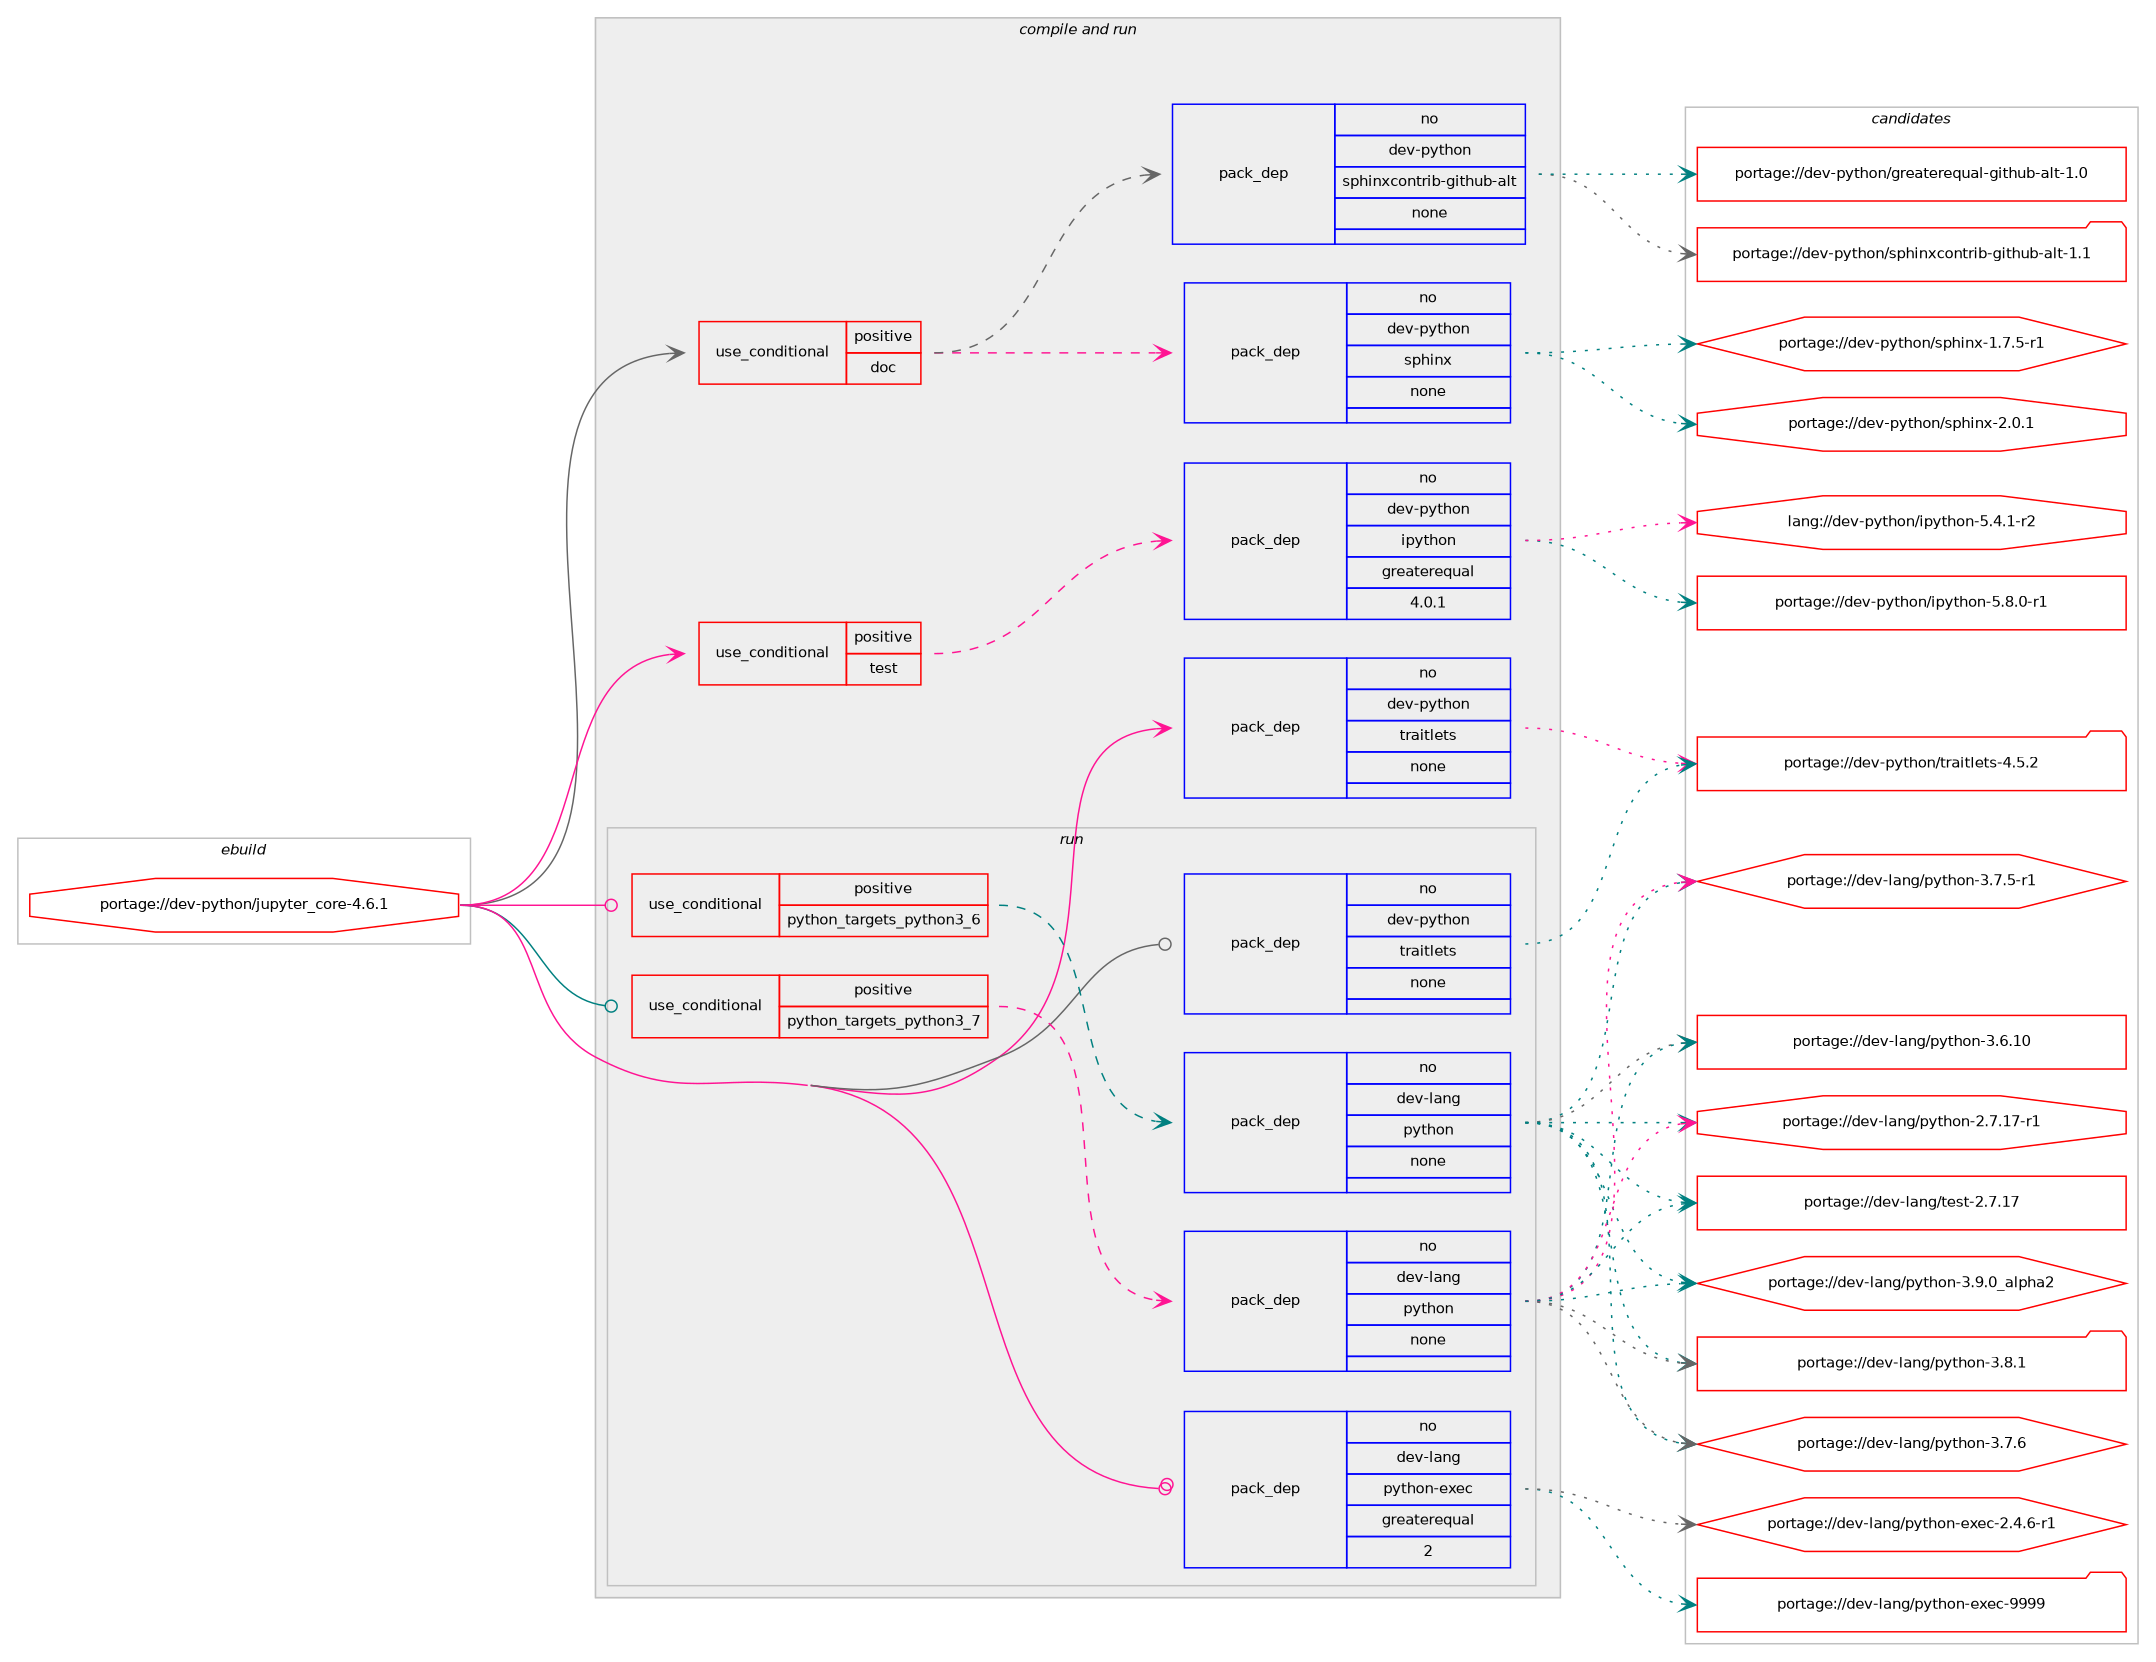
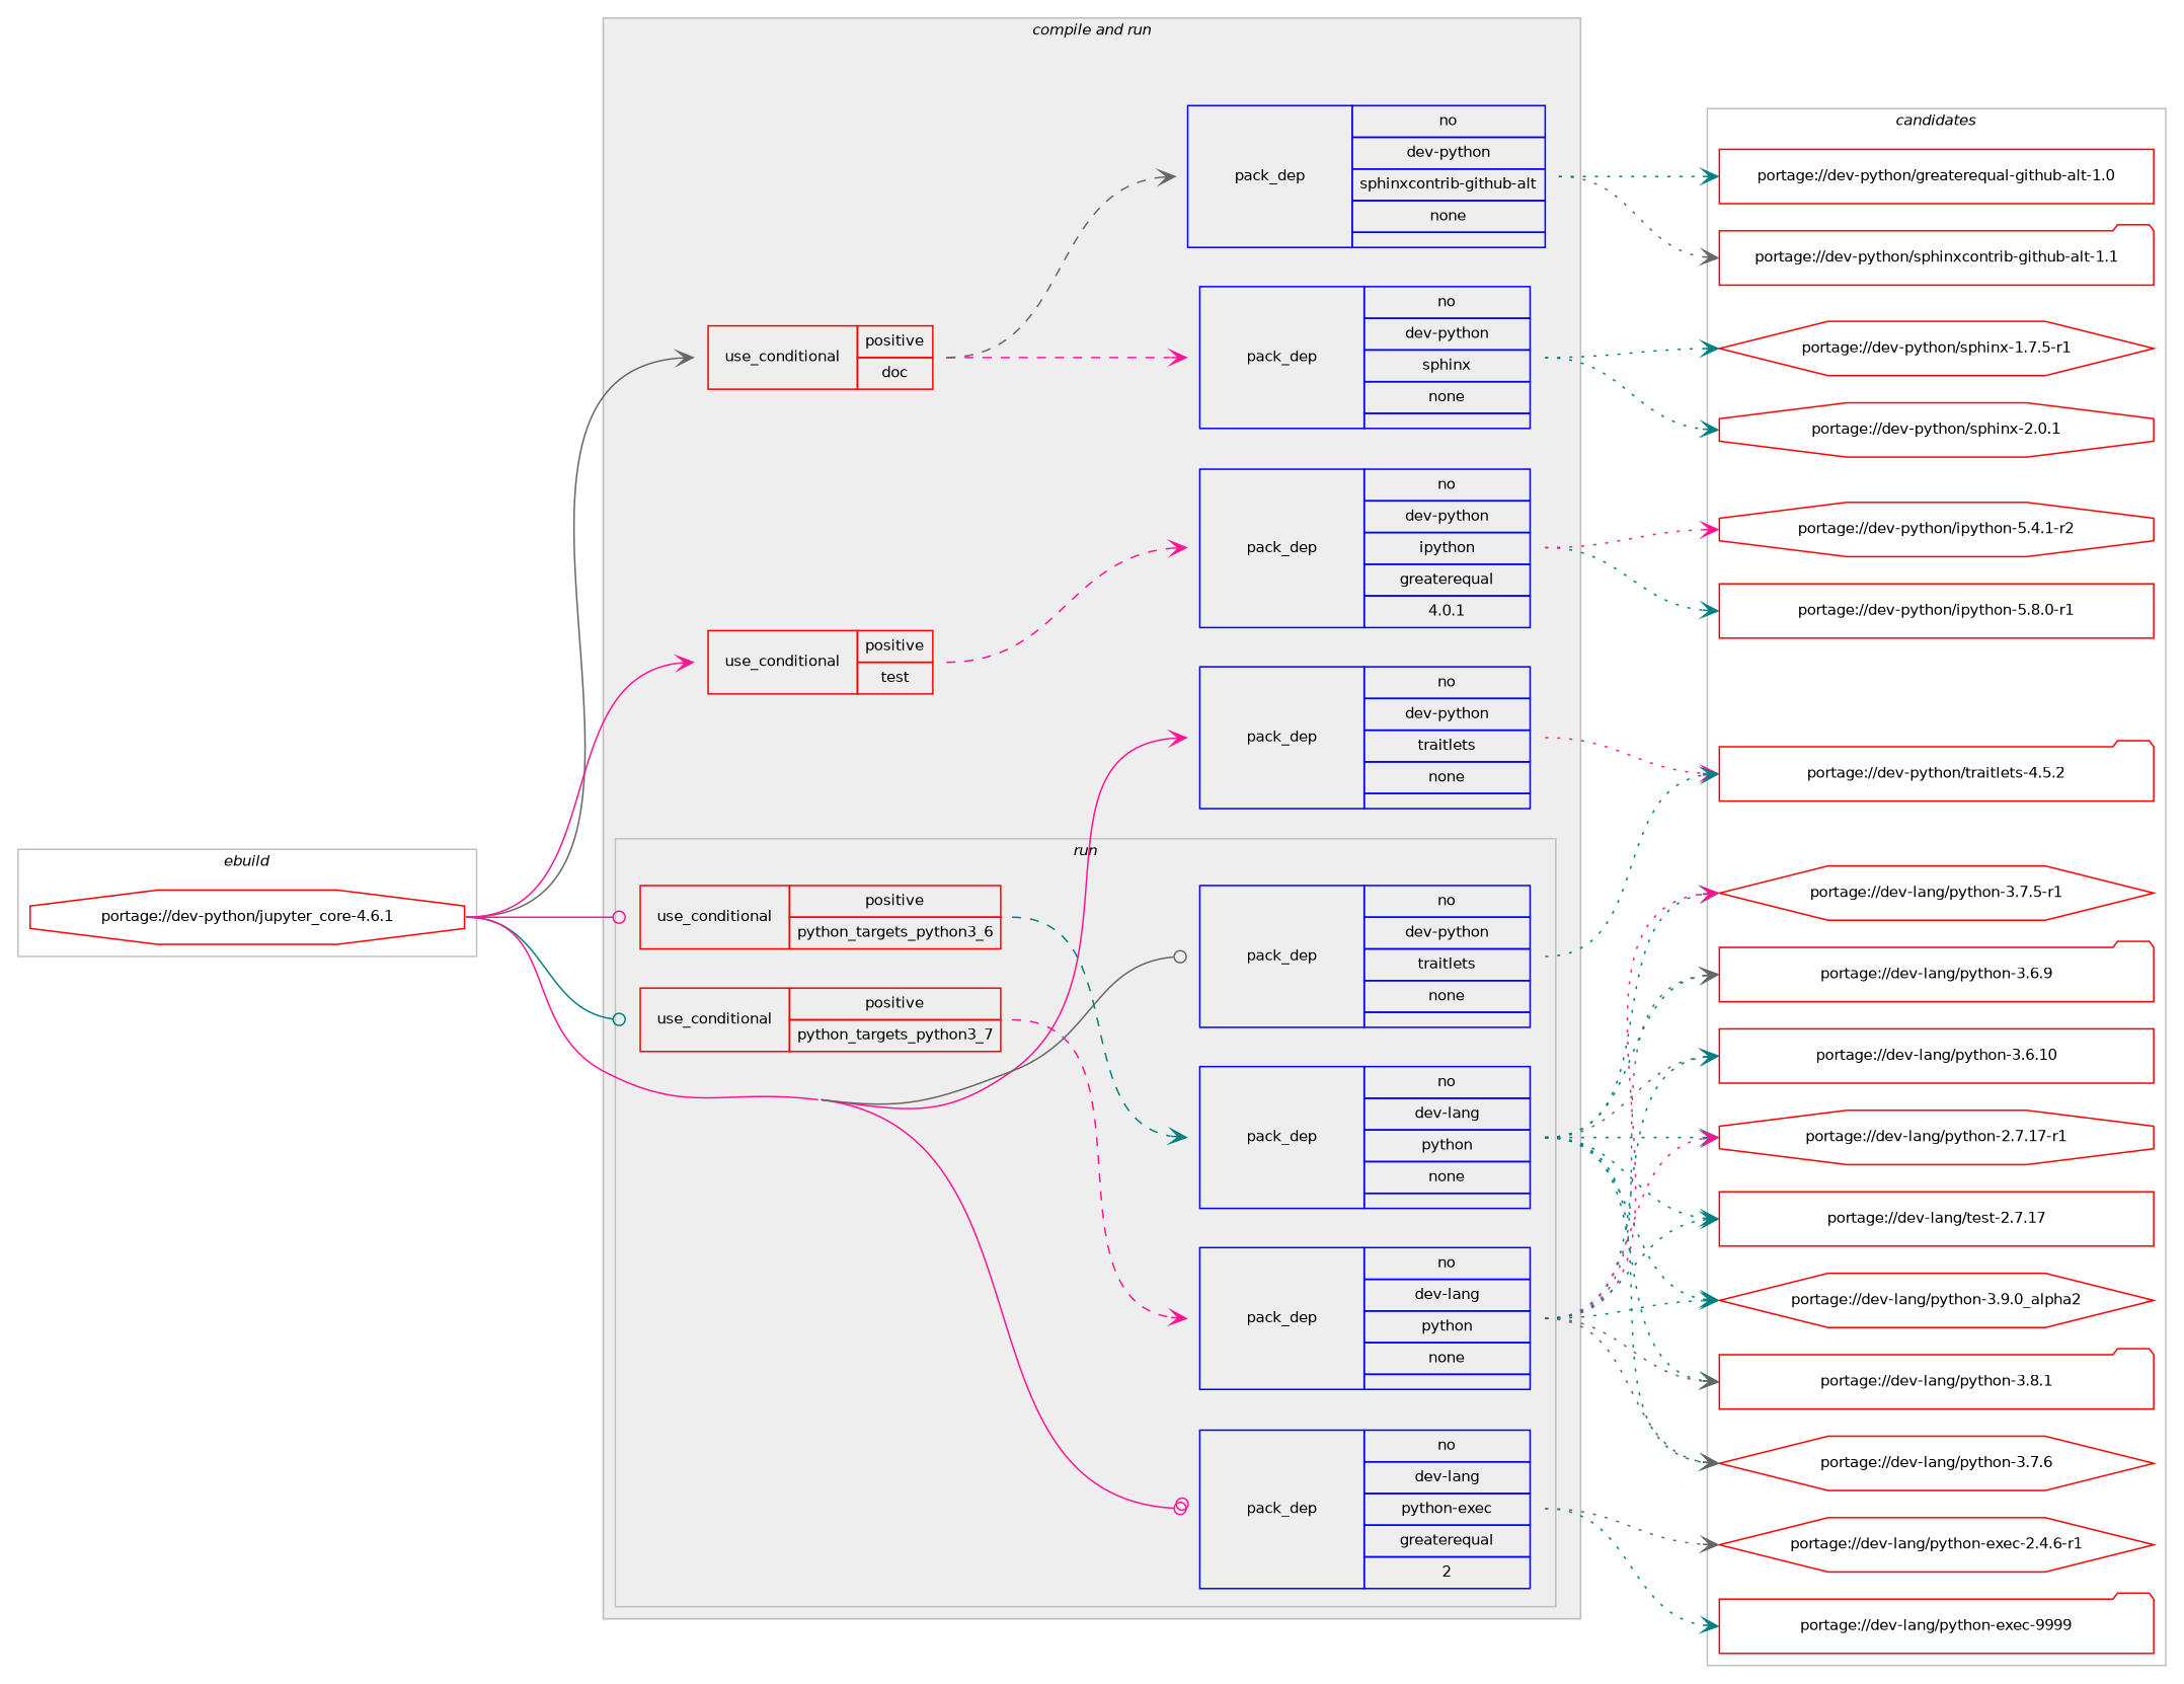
  digraph {
    compound=true
    concentrate=true
    fontname=Helvetica
    fontsize=10
    newrank=true
    rankdir=LR
    ranksep=1.5
    node [color=red fontname=Helvetica fontsize=10 shape=none]
    edge [arrowhead=vee color=teal headport=w style=dotted tailport=e weight=100]
    n1 [label="portage://dev-python/jupyter_core-4.6.1" shape=octagon width=4]
    n2 [color=blue label=<<TABLE BORDER="0" CELLBORDER="1" CELLSPACING="0" CELLPADDING="4" WIDTH="220"><TR><TD ROWSPAN="6" CELLPADDING="30">pack_dep</TD></TR><TR><TD WIDTH="110">no</TD></TR><TR><TD>dev-python</TD></TR><TR><TD>sphinx</TD></TR><TR><TD>none</TD></TR><TR><TD></TD></TR></TABLE>>]
    n3 [color=blue label=<<TABLE BORDER="0" CELLBORDER="1" CELLSPACING="0" CELLPADDING="4" WIDTH="220"><TR><TD ROWSPAN="6" CELLPADDING="30">pack_dep</TD></TR><TR><TD WIDTH="110">no</TD></TR><TR><TD>dev-python</TD></TR><TR><TD>sphinxcontrib-github-alt</TD></TR><TR><TD>none</TD></TR><TR><TD></TD></TR></TABLE>>]
    n4 [label=<<TABLE BORDER="0" CELLBORDER="1" CELLSPACING="0" CELLPADDING="4"><TR><TD ROWSPAN="3" CELLPADDING="10">use_conditional</TD></TR><TR><TD>positive</TD></TR><TR><TD>doc</TD></TR></TABLE>>]
    n5 [color=blue label=<<TABLE BORDER="0" CELLBORDER="1" CELLSPACING="0" CELLPADDING="4" WIDTH="220"><TR><TD ROWSPAN="6" CELLPADDING="30">pack_dep</TD></TR><TR><TD WIDTH="110">no</TD></TR><TR><TD>dev-python</TD></TR><TR><TD>ipython</TD></TR><TR><TD>greaterequal</TD></TR><TR><TD>4.0.1</TD></TR></TABLE>>]
    n6 [label=<<TABLE BORDER="0" CELLBORDER="1" CELLSPACING="0" CELLPADDING="4"><TR><TD ROWSPAN="3" CELLPADDING="10">use_conditional</TD></TR><TR><TD>positive</TD></TR><TR><TD>test</TD></TR></TABLE>>]
    n7 [color=blue label=<<TABLE BORDER="0" CELLBORDER="1" CELLSPACING="0" CELLPADDING="4" WIDTH="220"><TR><TD ROWSPAN="6" CELLPADDING="30">pack_dep</TD></TR><TR><TD WIDTH="110">no</TD></TR><TR><TD>dev-python</TD></TR><TR><TD>traitlets</TD></TR><TR><TD>none</TD></TR><TR><TD></TD></TR></TABLE>>]
    n8 [color=blue label=<<TABLE BORDER="0" CELLBORDER="1" CELLSPACING="0" CELLPADDING="4" WIDTH="220"><TR><TD ROWSPAN="6" CELLPADDING="30">pack_dep</TD></TR><TR><TD WIDTH="110">no</TD></TR><TR><TD>dev-lang</TD></TR><TR><TD>python</TD></TR><TR><TD>none</TD></TR><TR><TD></TD></TR></TABLE>>]
    n9 [label=<<TABLE BORDER="0" CELLBORDER="1" CELLSPACING="0" CELLPADDING="4"><TR><TD ROWSPAN="3" CELLPADDING="10">use_conditional</TD></TR><TR><TD>positive</TD></TR><TR><TD>python_targets_python3_6</TD></TR></TABLE>>]
    n10 [color=blue label=<<TABLE BORDER="0" CELLBORDER="1" CELLSPACING="0" CELLPADDING="4" WIDTH="220"><TR><TD ROWSPAN="6" CELLPADDING="30">pack_dep</TD></TR><TR><TD WIDTH="110">no</TD></TR><TR><TD>dev-lang</TD></TR><TR><TD>python</TD></TR><TR><TD>none</TD></TR><TR><TD></TD></TR></TABLE>>]
    n11 [label=<<TABLE BORDER="0" CELLBORDER="1" CELLSPACING="0" CELLPADDING="4"><TR><TD ROWSPAN="3" CELLPADDING="10">use_conditional</TD></TR><TR><TD>positive</TD></TR><TR><TD>python_targets_python3_7</TD></TR></TABLE>>]
    n12 [color=blue label=<<TABLE BORDER="0" CELLBORDER="1" CELLSPACING="0" CELLPADDING="4" WIDTH="220"><TR><TD ROWSPAN="6" CELLPADDING="30">pack_dep</TD></TR><TR><TD WIDTH="110">no</TD></TR><TR><TD>dev-lang</TD></TR><TR><TD>python-exec</TD></TR><TR><TD>greaterequal</TD></TR><TR><TD>2</TD></TR></TABLE>>]
    n13 [color=blue label=<<TABLE BORDER="0" CELLBORDER="1" CELLSPACING="0" CELLPADDING="4" WIDTH="220"><TR><TD ROWSPAN="6" CELLPADDING="30">pack_dep</TD></TR><TR><TD WIDTH="110">no</TD></TR><TR><TD>dev-python</TD></TR><TR><TD>traitlets</TD></TR><TR><TD>none</TD></TR><TR><TD></TD></TR></TABLE>>]
    n14 [label="portage://dev-python/sphinx-2.0.1" shape=octagon width=4]
    n15 [label="portage://dev-python/sphinx-1.7.5-r1" shape=hexagon width=4]
    n16 [label="portage://dev-python/sphinxcontrib-github-alt-1.1" shape=folder width=4]
    n17 [label="portage://dev-python/greaterequal-github-alt-1.0" shape=box width=4]
    n18 [label="portage://dev-python/ipython-5.8.0-r1" shape=box width=4]
-   n19 [label="lang://dev-python/ipython-5.4.1-r2" shape=octagon width=4]
+   n19 [label="portage://dev-python/ipython-5.4.1-r2" shape=octagon width=4]
    n20 [label="portage://dev-python/traitlets-4.5.2" shape=folder width=4]
    n21 [label="portage://dev-lang/python-3.9.0_alpha2" shape=hexagon width=4]
    n22 [label="portage://dev-lang/python-3.8.1" shape=folder width=4]
    n23 [label="portage://dev-lang/python-3.7.6" shape=hexagon width=4]
    n24 [label="portage://dev-lang/python-3.7.5-r1" shape=hexagon width=4]
+   n25 [label="portage://dev-lang/python-3.6.9" shape=folder width=4]
    n26 [label="portage://dev-lang/python-3.6.10" shape=box width=4]
    n27 [label="portage://dev-lang/python-2.7.17-r1" shape=octagon width=4]
    n28 [label="portage://dev-lang/test-2.7.17" shape=box width=4]
    n29 [label="portage://dev-lang/python-exec-9999" shape=folder width=4]
    n30 [label="portage://dev-lang/python-exec-2.4.6-r1" shape=hexagon width=4]
    subgraph cluster_1 {
      color=gray
      label=<<i>ebuild</i>>
      rank=same
      n1
    }
    subgraph cluster_2 {
      color=gray
      label=<<i>dependencies</i>>
      subgraph cluster_3 {
        color=gray
        fillcolor="#eeeeee"
        label=<<i>compile</i>>
        style=filled
        subgraph sub_4 {
          color=gray
          fillcolor="#eeeeee"
          label=<<i>compile</i>>
          style=filled
          n4
          subgraph sub_5 {
            color=gray
            fillcolor="#eeeeee"
            label=<<i>compile</i>>
            style=filled
            n2
          }
          subgraph sub_6 {
            color=gray
            fillcolor="#eeeeee"
            label=<<i>compile</i>>
            style=filled
            n3
          }
        }
        subgraph sub_7 {
          color=gray
          fillcolor="#eeeeee"
          label=<<i>compile</i>>
          style=filled
          n6
          subgraph sub_8 {
            color=gray
            fillcolor="#eeeeee"
            label=<<i>compile</i>>
            style=filled
            n5
          }
        }
        subgraph sub_9 {
          color=gray
          fillcolor="#eeeeee"
          label=<<i>compile</i>>
          style=filled
          n7
        }
      }
      subgraph cluster_10 {
        color=gray
        fillcolor="#eeeeee"
        label=<<i>compile and run</i>>
        style=filled
      }
      subgraph cluster_11 {
        color=gray
        fillcolor="#eeeeee"
        label=<<i>run</i>>
        style=filled
        subgraph sub_12 {
          color=gray
          fillcolor="#eeeeee"
          label=<<i>run</i>>
          style=filled
          n9
          subgraph sub_13 {
            color=gray
            fillcolor="#eeeeee"
            label=<<i>run</i>>
            style=filled
            n8
          }
        }
        subgraph sub_14 {
          color=gray
          fillcolor="#eeeeee"
          label=<<i>run</i>>
          style=filled
          n11
          subgraph sub_15 {
            color=gray
            fillcolor="#eeeeee"
            label=<<i>run</i>>
            style=filled
            n10
          }
        }
        subgraph sub_16 {
          color=gray
          fillcolor="#eeeeee"
          label=<<i>run</i>>
          style=filled
          n12
        }
        subgraph sub_17 {
          color=gray
          fillcolor="#eeeeee"
          label=<<i>run</i>>
          style=filled
          n13
        }
      }
    }
    subgraph cluster_18 {
      color=gray
      label=<<i>candidates</i>>
      rank=same
      subgraph sub_19 {
        color=black
        label=<<i>candidates</i>>
        nodesep=1
        rank=same
        n14
        n15
      }
      subgraph sub_20 {
        color=black
        label=<<i>candidates</i>>
        nodesep=1
        rank=same
        n16
        n17
      }
      subgraph sub_21 {
        color=black
        label=<<i>candidates</i>>
        nodesep=1
        rank=same
        n18
        n19
      }
      subgraph sub_22 {
        color=black
        label=<<i>candidates</i>>
        nodesep=1
        rank=same
        n20
      }
      subgraph sub_23 {
        color=black
        label=<<i>candidates</i>>
        nodesep=1
        rank=same
        n21
        n22
        n23
        n24
+       n25
        n26
        n27
        n28
      }
      subgraph sub_24 {
        color=black
        label=<<i>candidates</i>>
        nodesep=1
        rank=same
        n21
        n22
        n23
        n24
+       n25
        n26
        n27
        n28
      }
      subgraph sub_25 {
        color=black
        label=<<i>candidates</i>>
        nodesep=1
        rank=same
        n29
        n30
      }
      subgraph sub_26 {
        color=black
        label=<<i>candidates</i>>
        nodesep=1
        rank=same
        n20
      }
    }
    n1 -> n4 [color=gray40 style=solid weight=20]
    n1 -> n6 [color=deeppink style=solid weight=20]
    n1 -> n7 [color=deeppink style=solid weight=20]
    n1 -> n9 [arrowhead=odot color=deeppink style=solid weight=20]
    n1 -> n11 [arrowhead=odot style=solid weight=20]
    n1 -> n12 [arrowhead=odot color=deeppink style=solid weight=20]
    n1 -> n13 [arrowhead=odot color=gray40 style=solid weight=20]
    n2 -> n14
    n2 -> n15
    n3 -> n16 [color=gray40]
    n3 -> n17
    n4 -> n2 [color=deeppink style=dashed weight=20]
    n4 -> n3 [color=gray40 style=dashed weight=20]
    n5 -> n18
    n5 -> n19 [color=deeppink]
    n6 -> n5 [color=deeppink style=dashed weight=20]
    n7 -> n20 [color=deeppink]
    n8 -> n21
    n8 -> n22
    n8 -> n23
    n8 -> n24
+   n8 -> n25
    n8 -> n26 [color=gray40]
    n8 -> n27
    n8 -> n28
    n9 -> n8 [style=dashed weight=20]
    n10 -> n21
    n10 -> n22 [color=gray40]
    n10 -> n23 [color=gray40]
    n10 -> n24 [color=deeppink]
+   n10 -> n25 [color=gray40]
    n10 -> n26
    n10 -> n27 [color=deeppink]
    n10 -> n28
    n11 -> n10 [color=deeppink style=dashed weight=20]
    n12 -> n29
    n12 -> n30 [color=gray40]
    n13 -> n20
  }
